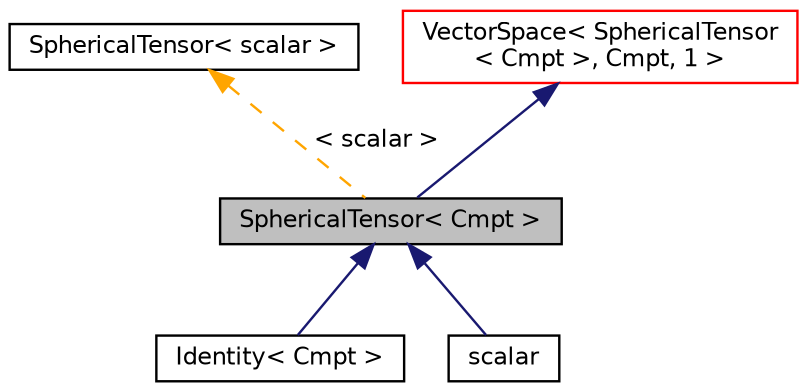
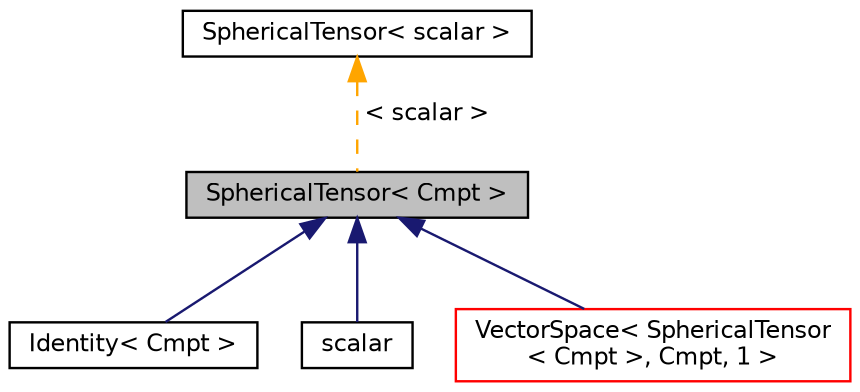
  digraph {
    node [color=black fontname=Helvetica fontsize=10 shape=record]
    edge [color=midnightblue dir=back fontname=Helvetica fontsize=10 labelfontname=Helvetica labelfontsize=10 style=solid]
    n1 [fillcolor=grey75 fontcolor=black height=0.2 label="SphericalTensor\< Cmpt \>" style=filled width=0.4]
    n2 [height=0.2 label="Identity\< Cmpt \>" width=0.4]
    n3 [height=0.2 label=scalar width=0.4]
    n4 [height=0.2 label="SphericalTensor\< scalar \>" width=0.4]
    n5 [color=red height=0.2 label="VectorSpace\< SphericalTensor\l\< Cmpt \>, Cmpt, 1 \>" width=0.4]
    n1 -> n2
    n1 -> n3
    n4 -> n1 [color=orange label=" \< scalar \>" style=dashed]
-   n5 -> n1
+   n1 -> n5
  }
